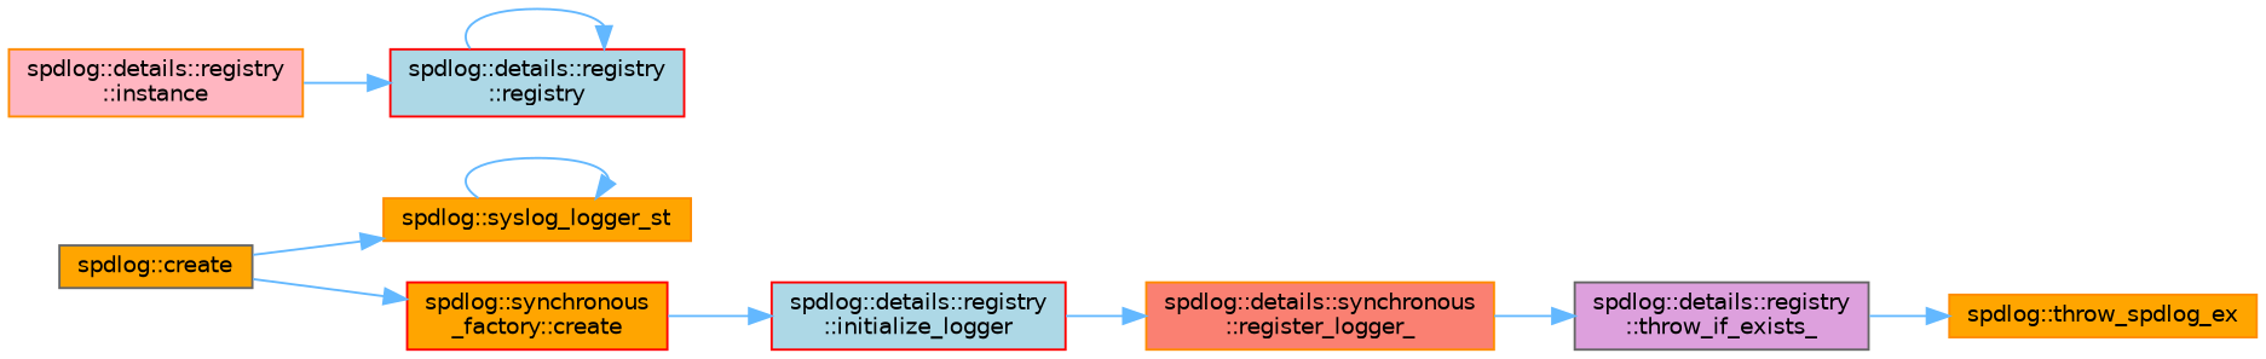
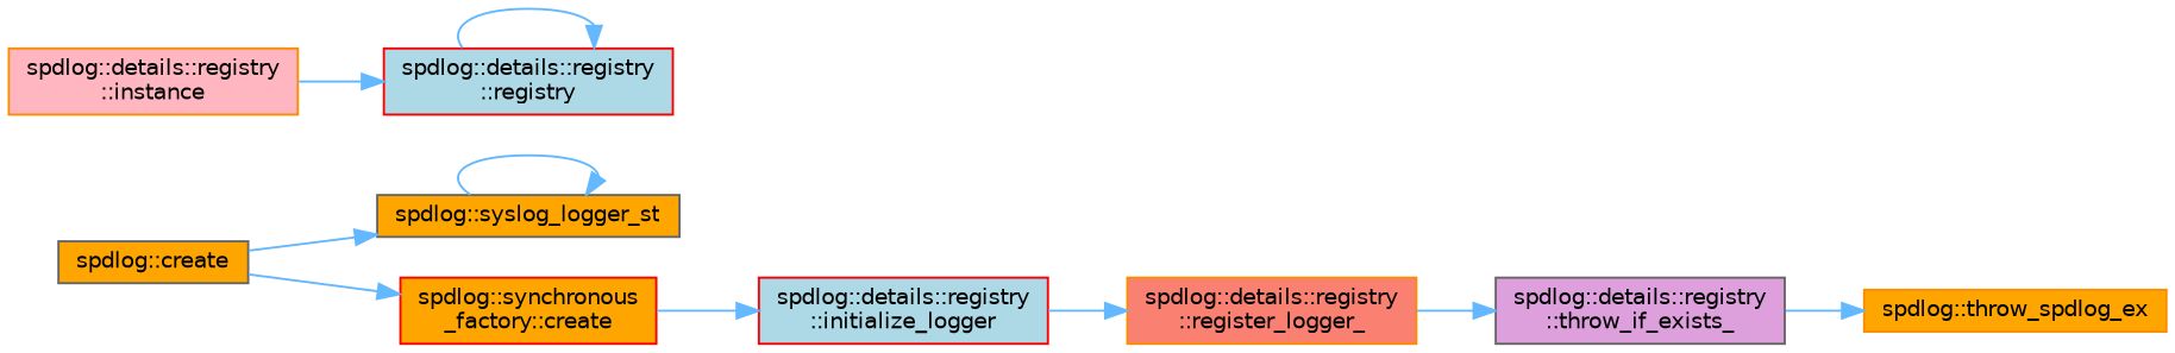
  digraph {
    rankdir=LR
    node [color=gray40 fillcolor=orange fontname=Helvetica fontsize=10 shape=box style=filled]
    edge [color=steelblue1 fontname=Helvetica fontsize=10 labelfontname=Helvetica labelfontsize=10 style=solid]
-   n1 [color=darkorange fontcolor=black height=0.2 label="spdlog::syslog_logger_st" width=0.4]
+   n1 [fontcolor=black height=0.2 label="spdlog::syslog_logger_st" width=0.4]
    n2 [height=0.2 label="spdlog::create" width=0.4]
    n3 [color=red height=0.2 label="spdlog::synchronous\l_factory::create" width=0.4]
    n4 [color=red fillcolor=lightblue height=0.2 label="spdlog::details::registry\l::initialize_logger" width=0.4]
-   n5 [color=darkorange fillcolor=salmon height=0.2 label="spdlog::details::synchronous\l::register_logger_" width=0.4]
+   n5 [color=darkorange fillcolor=salmon height=0.2 label="spdlog::details::registry\l::register_logger_" width=0.4]
    n6 [color=darkorange fillcolor=lightpink height=0.2 label="spdlog::details::registry\l::instance" width=0.4]
    n7 [color=red fillcolor=lightblue height=0.2 label="spdlog::details::registry\l::registry" width=0.4]
    n8 [fillcolor=plum height=0.2 label="spdlog::details::registry\l::throw_if_exists_" width=0.4]
    n9 [color=darkorange height=0.2 label="spdlog::throw_spdlog_ex" width=0.4]
    n1 -> n1
    n2 -> n1
    n2 -> n3
    n3 -> n4
    n4 -> n5
    n5 -> n8
    n6 -> n7
    n7 -> n7
    n8 -> n9
  }
